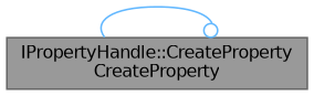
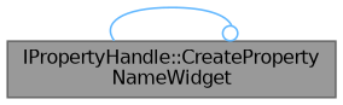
  digraph {
    rankdir=LR
-   n1 [color=gray40 fillcolor=grey60 fontcolor=black fontname=Helvetica fontsize=10 height=0.2 label="IPropertyHandle::CreateProperty\lCreateProperty" shape=box style=filled width=0.4]
+   n1 [color=gray40 fillcolor=grey60 fontcolor=black fontname=Helvetica fontsize=10 height=0.2 label="IPropertyHandle::CreateProperty\lNameWidget" shape=box style=filled width=0.4]
    n1 -> n1 [color=steelblue1 fontname=Helvetica fontsize=10 labelfontname=Helvetica labelfontsize=10 style=solid arrowhead=odot]
  }
